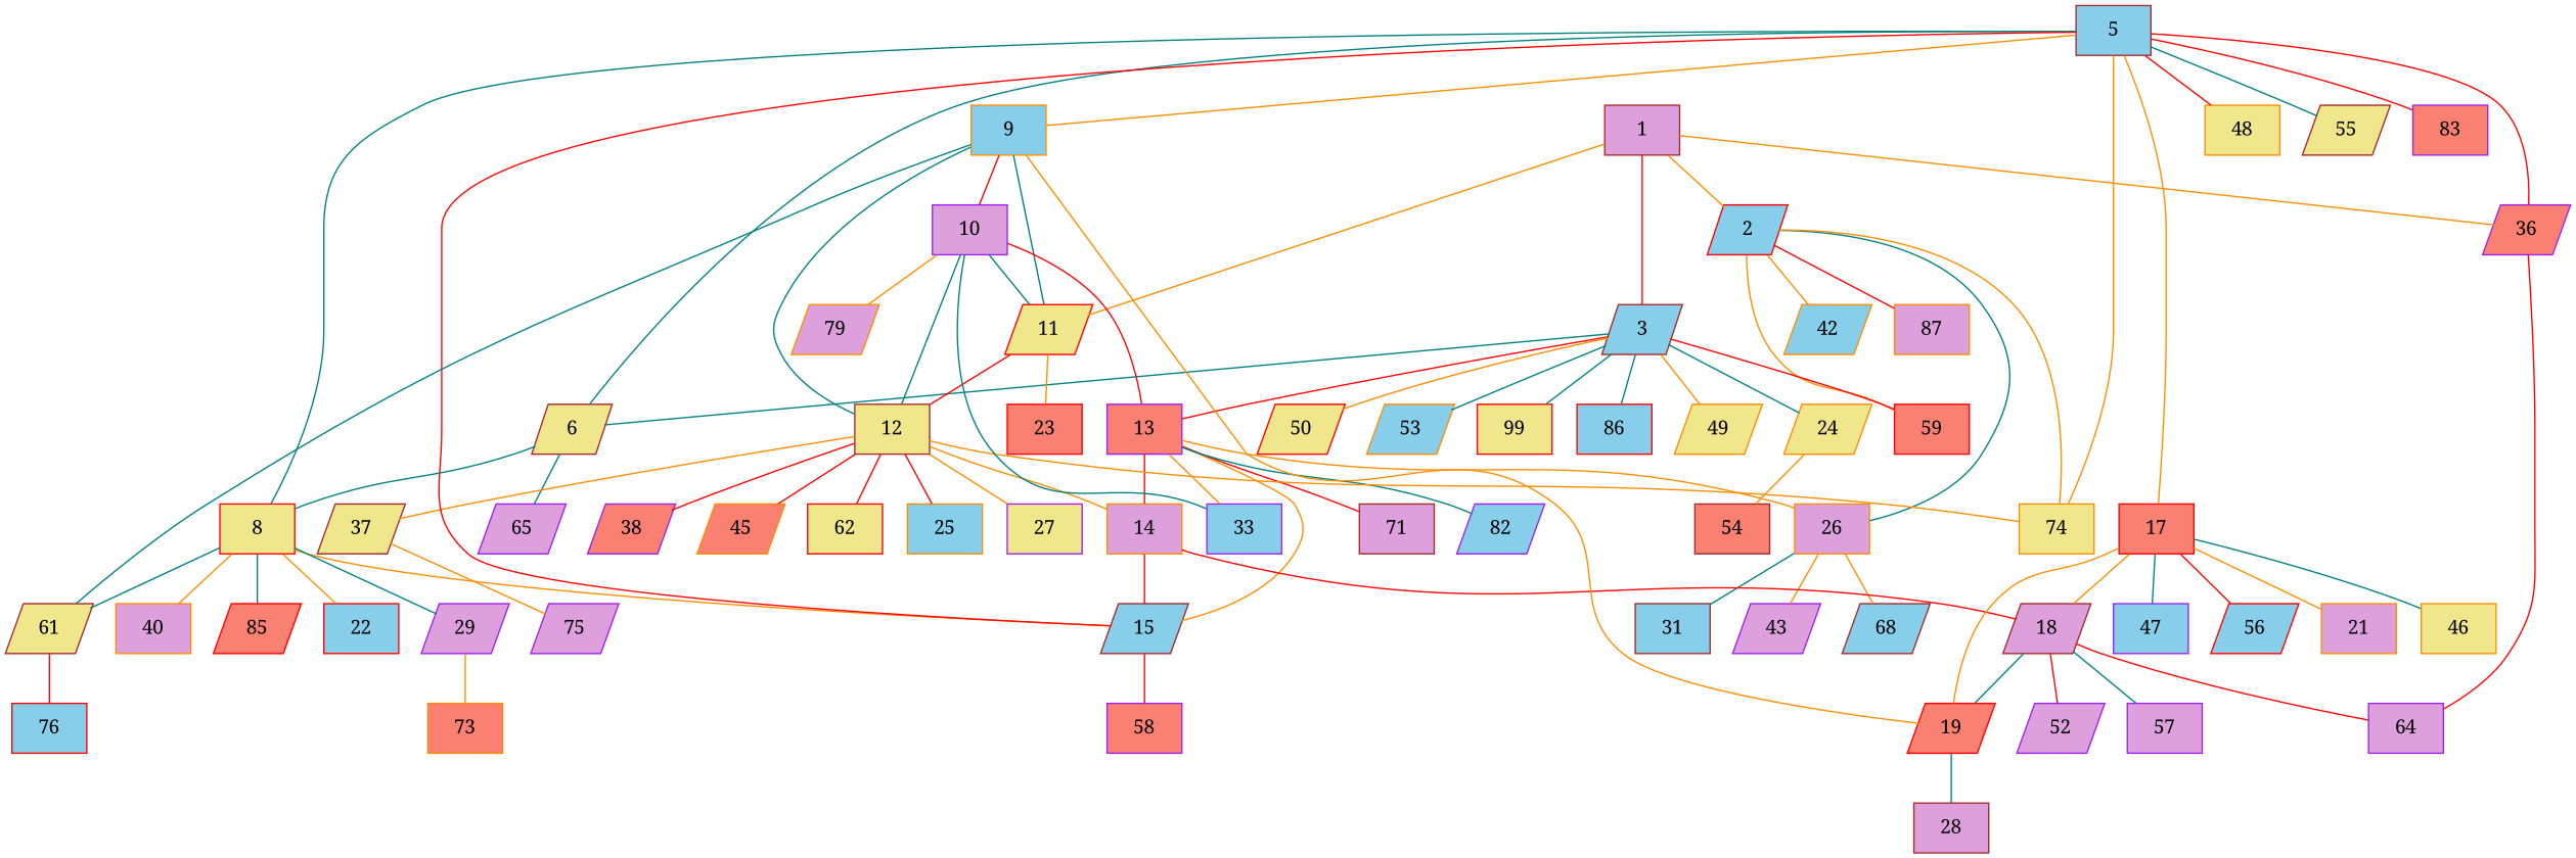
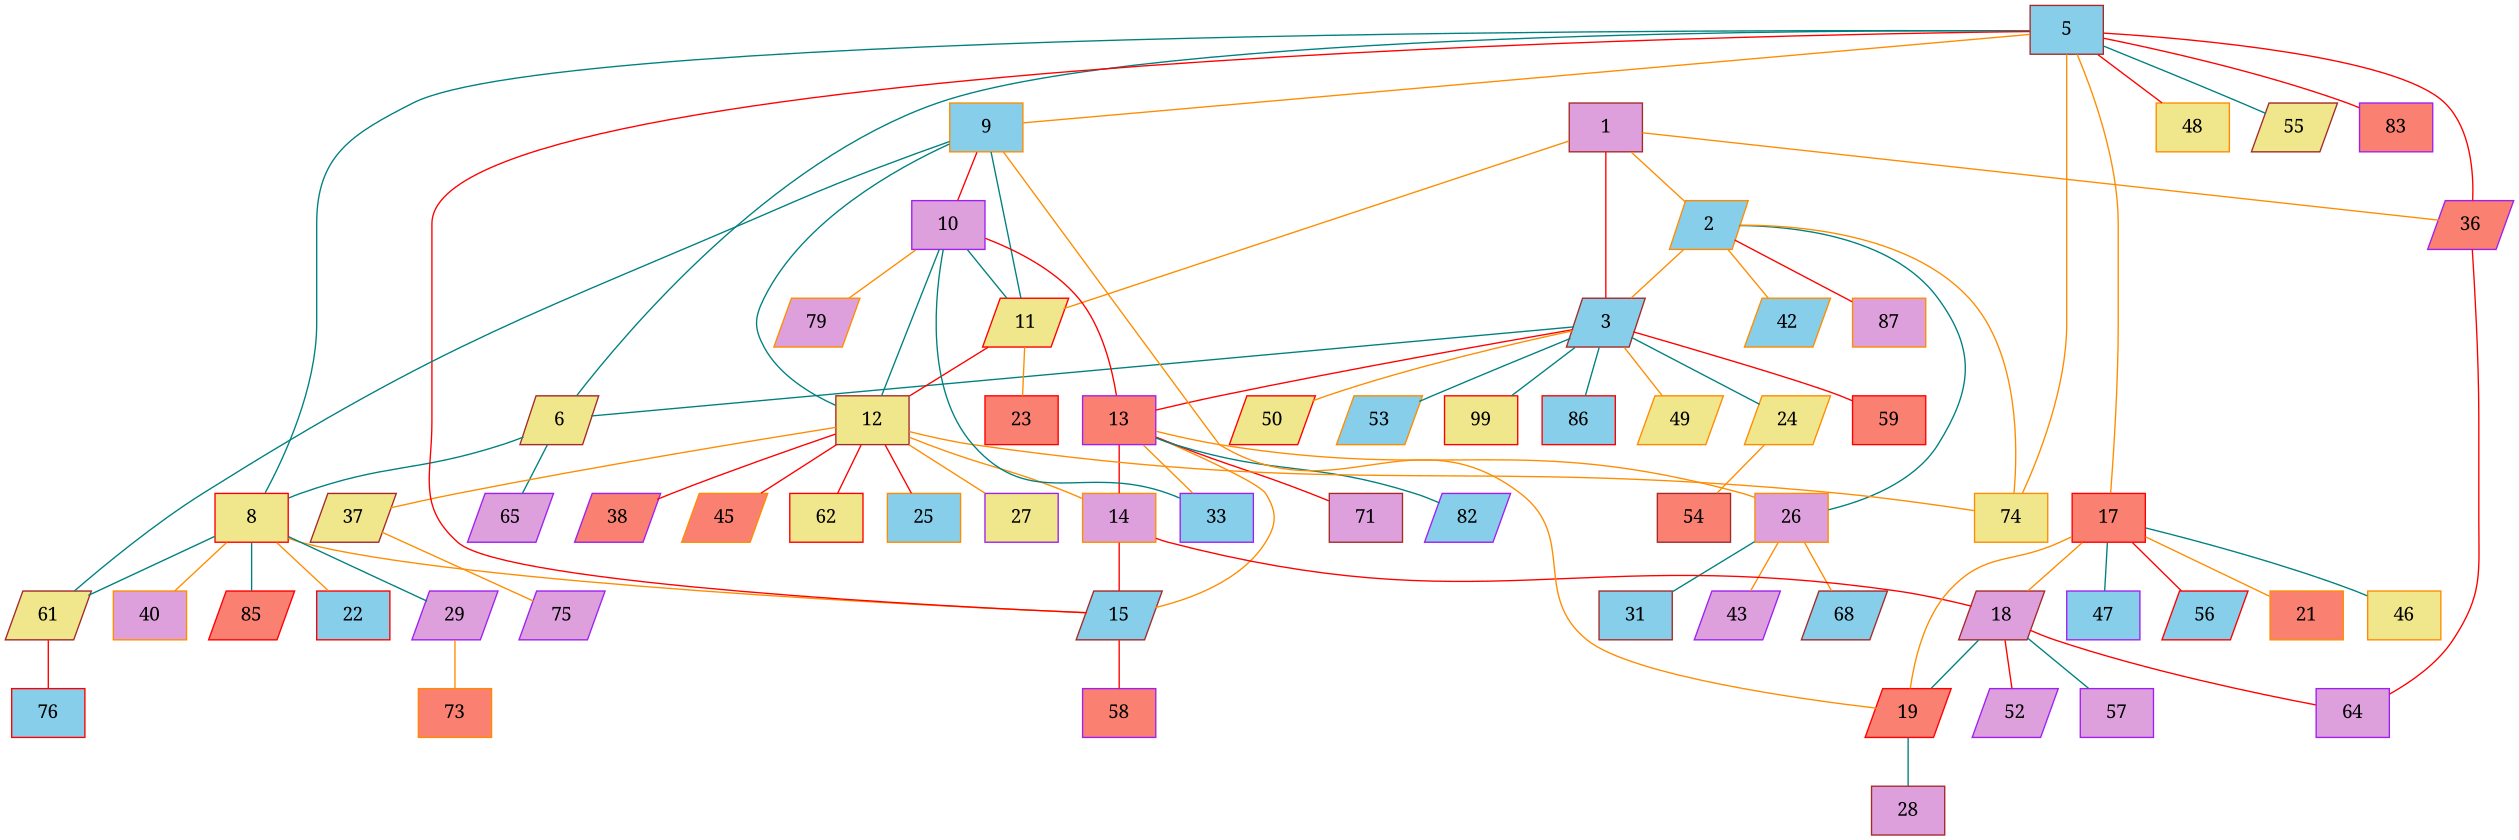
  graph {
    fontname="Noto Serif"
    node [color=purple fillcolor=plum fontname="Noto Serif" shape=box style=filled]
    edge [color=darkorange fontname="Noto Serif"]
    1 [color=brown super="+34"]
-   2 [color=red fillcolor=skyblue shape=parallelogram super="+32"]
+   2 [color=darkorange fillcolor=skyblue shape=parallelogram super="+32"]
    3 [color=brown fillcolor=skyblue shape=parallelogram super="+4"]
    11 [color=red fillcolor=khaki shape=parallelogram super="+72"]
    36 [fillcolor=salmon shape=parallelogram]
    26 [color=darkorange super="+44"]
    42 [color=darkorange fillcolor=skyblue shape=parallelogram]
    87 [color=darkorange]
    74 [color=darkorange fillcolor=khaki]
    6 [color=brown fillcolor=khaki shape=parallelogram super="+7"]
    13 [fillcolor=salmon super="+16"]
    24 [color=darkorange fillcolor=khaki shape=parallelogram super="+78"]
    49 [color=darkorange fillcolor=khaki shape=parallelogram]
    50 [color=red fillcolor=khaki shape=parallelogram super="+77"]
    53 [color=darkorange fillcolor=skyblue shape=parallelogram]
    59 [color=red fillcolor=salmon]
    n17 [color=red fillcolor=khaki label=99]
    86 [color=red fillcolor=skyblue]
    12 [color=brown fillcolor=khaki super="+66"]
    23 [color=red fillcolor=salmon]
    64 [super="+70"]
    18 [color=brown shape=parallelogram super="+30"]
    19 [color=red fillcolor=salmon shape=parallelogram super="+84"]
    52 [shape=parallelogram]
    57
    31 [color=brown fillcolor=skyblue]
    43 [shape=parallelogram]
    68 [color=brown fillcolor=skyblue shape=parallelogram]
    8 [color=red fillcolor=khaki super="+35"]
    65 [shape=parallelogram]
    15 [color=brown fillcolor=skyblue shape=parallelogram]
    33 [fillcolor=skyblue]
    14 [color=darkorange super="+51"]
    71 [color=brown]
    82 [fillcolor=skyblue shape=parallelogram]
    54 [color=brown fillcolor=salmon]
    5 [color=brown fillcolor=skyblue super="+39"]
    9 [color=darkorange fillcolor=skyblue super="+81"]
    17 [color=red fillcolor=salmon super="+20"]
    48 [color=darkorange fillcolor=khaki]
    55 [color=brown fillcolor=khaki shape=parallelogram]
    83 [fillcolor=salmon]
    22 [color=red fillcolor=skyblue]
    29 [shape=parallelogram]
    40 [color=darkorange]
    61 [color=brown fillcolor=khaki shape=parallelogram super="+80"]
    85 [color=red fillcolor=salmon shape=parallelogram]
    10 [super="+67"]
    58 [fillcolor=salmon]
-   21 [color=darkorange]
+   21 [color=darkorange fillcolor=salmon]
    46 [color=darkorange fillcolor=khaki super="+63"]
    47 [fillcolor=skyblue super="+60"]
    56 [color=red fillcolor=skyblue shape=parallelogram]
    73 [color=darkorange fillcolor=salmon]
    76 [color=red fillcolor=skyblue]
    79 [color=darkorange shape=parallelogram]
    25 [color=darkorange fillcolor=skyblue]
    27 [fillcolor=khaki super="+41"]
    37 [color=brown fillcolor=khaki shape=parallelogram]
    38 [fillcolor=salmon shape=parallelogram]
    45 [color=darkorange fillcolor=salmon shape=parallelogram]
    62 [color=red fillcolor=khaki]
    28 [color=brown]
    75 [shape=parallelogram]
    1 -- 2
    1 -- 3 [color=red weight=2]
    1 -- 11
    1 -- 36
-   2 -- 59 [weight=2]
+   2 -- 3 [weight=2]
    2 -- 26 [color=teal]
    2 -- 42
    2 -- 87 [color=red]
    2 -- 74
    3 -- 6 [color=teal]
    3 -- 13 [color=red]
    3 -- 24 [color=teal]
    3 -- 49
    3 -- 50
    3 -- 53 [color=teal]
    3 -- 59 [color=red]
    3 -- n17 [color=teal]
    3 -- 86 [color=teal]
    11 -- 12 [color=red]
    11 -- 23
    36 -- 64 [color=red]
    26 -- 31 [color=teal]
    26 -- 43
    26 -- 68
    6 -- 8 [color=teal weight=2]
    6 -- 65 [color=teal]
    13 -- 26
    13 -- 15 [weight=2]
    13 -- 33
    13 -- 14 [color=red weight=2]
    13 -- 71 [color=red]
    13 -- 82 [color=teal]
    24 -- 54
    12 -- 74
    12 -- 14
    12 -- 25 [color=red]
    12 -- 27
    12 -- 37
    12 -- 38 [color=red]
    12 -- 45 [color=red]
    12 -- 62 [color=red]
    18 -- 64 [color=red]
    18 -- 19 [color=teal]
    18 -- 52 [color=red]
    18 -- 57 [color=teal]
    19 -- 28 [color=teal]
    8 -- 15
    8 -- 22
    8 -- 29 [color=teal]
    8 -- 40
    8 -- 61 [color=teal]
    8 -- 85 [color=teal]
    15 -- 58 [color=red]
    14 -- 18 [color=red]
    14 -- 15 [color=red]
    5 -- 36 [color=red]
    5 -- 74
    5 -- 6 [color=teal weight=2]
    5 -- 8 [color=teal]
    5 -- 15 [color=red]
    5 -- 9
    5 -- 17
    5 -- 48 [color=red]
    5 -- 55 [color=teal]
    5 -- 83 [color=red]
    9 -- 11 [color=teal]
    9 -- 12 [color=teal]
    9 -- 19
    9 -- 61 [color=teal]
    9 -- 10 [color=red]
    17 -- 18 [weight=2]
    17 -- 19 [weight=2]
    17 -- 21
    17 -- 46 [color=teal]
    17 -- 47 [color=teal]
    17 -- 56 [color=red]
    29 -- 73
    61 -- 76 [color=red]
    10 -- 11 [color=teal]
    10 -- 13 [color=red]
    10 -- 12 [color=teal]
    10 -- 33 [color=teal]
    10 -- 79
    37 -- 75
  }
